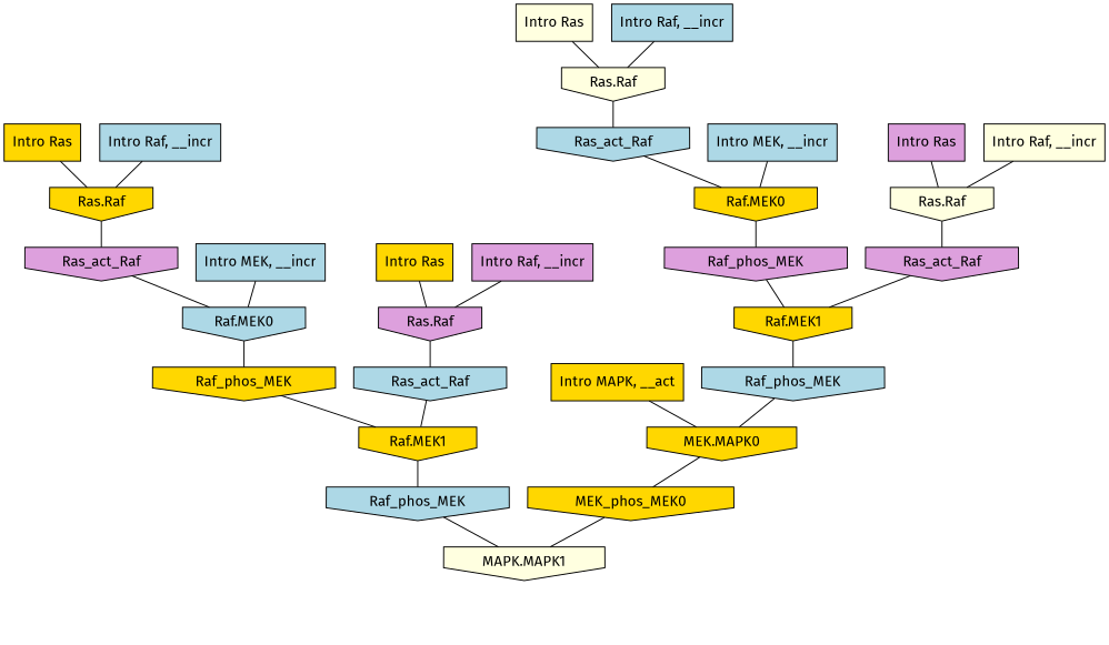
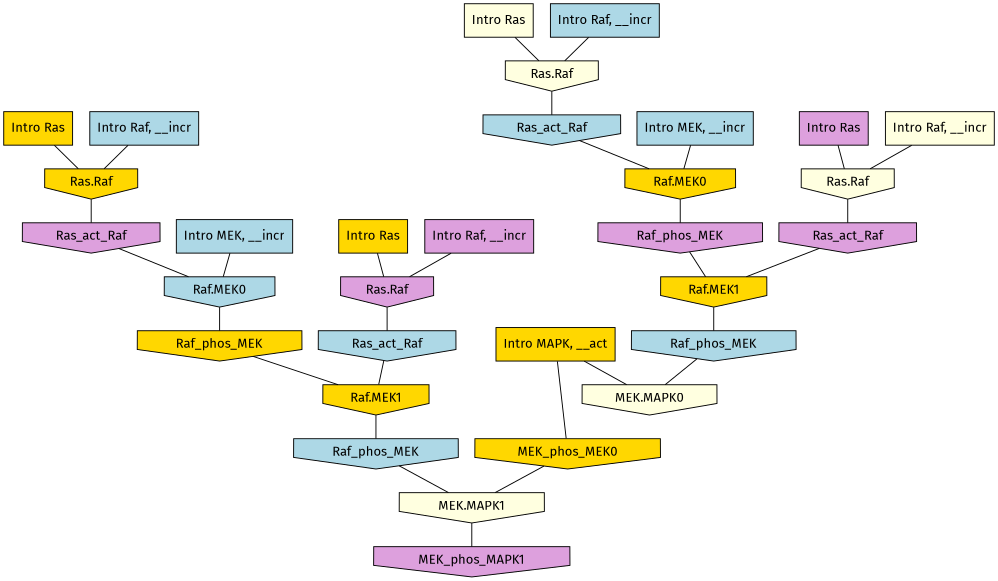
  digraph {
    fontname="Fira Sans"
    rankdir=TB
    ranksep=0.30
    node [fillcolor=gold fontname="Fira Sans" shape=invhouse style=filled]
    edge [color="0.000 0.000 0.000" dir=none fontname="Fira Sans"]
    n1 [fillcolor=lightyellow label="Intro Ras" shape=rectangle]
    n2 [fillcolor=lightyellow label="Ras.Raf"]
    n3 [fillcolor=lightblue label=Ras_act_Raf]
    n4 [fillcolor=plum label="Intro Ras" shape=rectangle]
    n5 [fillcolor=lightyellow label="Ras.Raf"]
    n6 [fillcolor=plum label=Ras_act_Raf]
    n7 [label="Intro Ras" shape=rectangle]
    n8 [label="Ras.Raf"]
    n9 [fillcolor=plum label=Ras_act_Raf]
    n10 [label="Intro Ras" shape=rectangle]
    n11 [fillcolor=plum label="Ras.Raf"]
    n12 [fillcolor=lightblue label=Ras_act_Raf]
    n13 [fillcolor=plum label="Intro Raf, __incr" shape=rectangle]
    n14 [fillcolor=lightblue label="Intro Raf, __incr" shape=rectangle]
    n15 [fillcolor=lightblue label="Intro Raf, __incr" shape=rectangle]
    n16 [fillcolor=lightyellow label="Intro Raf, __incr" shape=rectangle]
    n17 [fillcolor=lightblue label="Intro MEK, __incr" shape=rectangle]
    n18 [fillcolor=lightblue label="Raf.MEK0"]
    n19 [label=Raf_phos_MEK]
    n20 [fillcolor=lightblue label="Intro MEK, __incr" shape=rectangle]
    n21 [label="Raf.MEK0"]
    n22 [fillcolor=plum label=Raf_phos_MEK]
    n23 [label="Intro MAPK, __act" shape=rectangle]
-   n24 [label="MEK.MAPK0"]
+   n24 [fillcolor=lightyellow label="MEK.MAPK0"]
    n25 [label=MEK_phos_MEK0]
    n26 [label="Raf.MEK1"]
    n27 [fillcolor=lightblue label=Raf_phos_MEK]
    n28 [label="Raf.MEK1"]
    n29 [fillcolor=lightblue label=Raf_phos_MEK]
-   n30 [fillcolor=lightyellow label="MAPK.MAPK1"]
+   n30 [fillcolor=lightyellow label="MEK.MAPK1"]
+   n31 [fillcolor=plum label=MEK_phos_MAPK1]
    n1 -> n2
    n2 -> n3
    n3 -> n21
    n4 -> n5
    n5 -> n6
    n6 -> n26
    n7 -> n8
    n8 -> n9
    n9 -> n18
    n10 -> n11
    n11 -> n12
    n12 -> n28
    n13 -> n11
    n14 -> n8
    n15 -> n2
    n16 -> n5
    n17 -> n18
    n18 -> n19
    n19 -> n28
    n20 -> n21
    n21 -> n22
    n22 -> n26
    n23 -> n24
-   n24 -> n25
+   n23 -> n25
    n25 -> n30
    n26 -> n27
    n27 -> n24
    n28 -> n29
    n29 -> n30
+   n30 -> n31
  }
